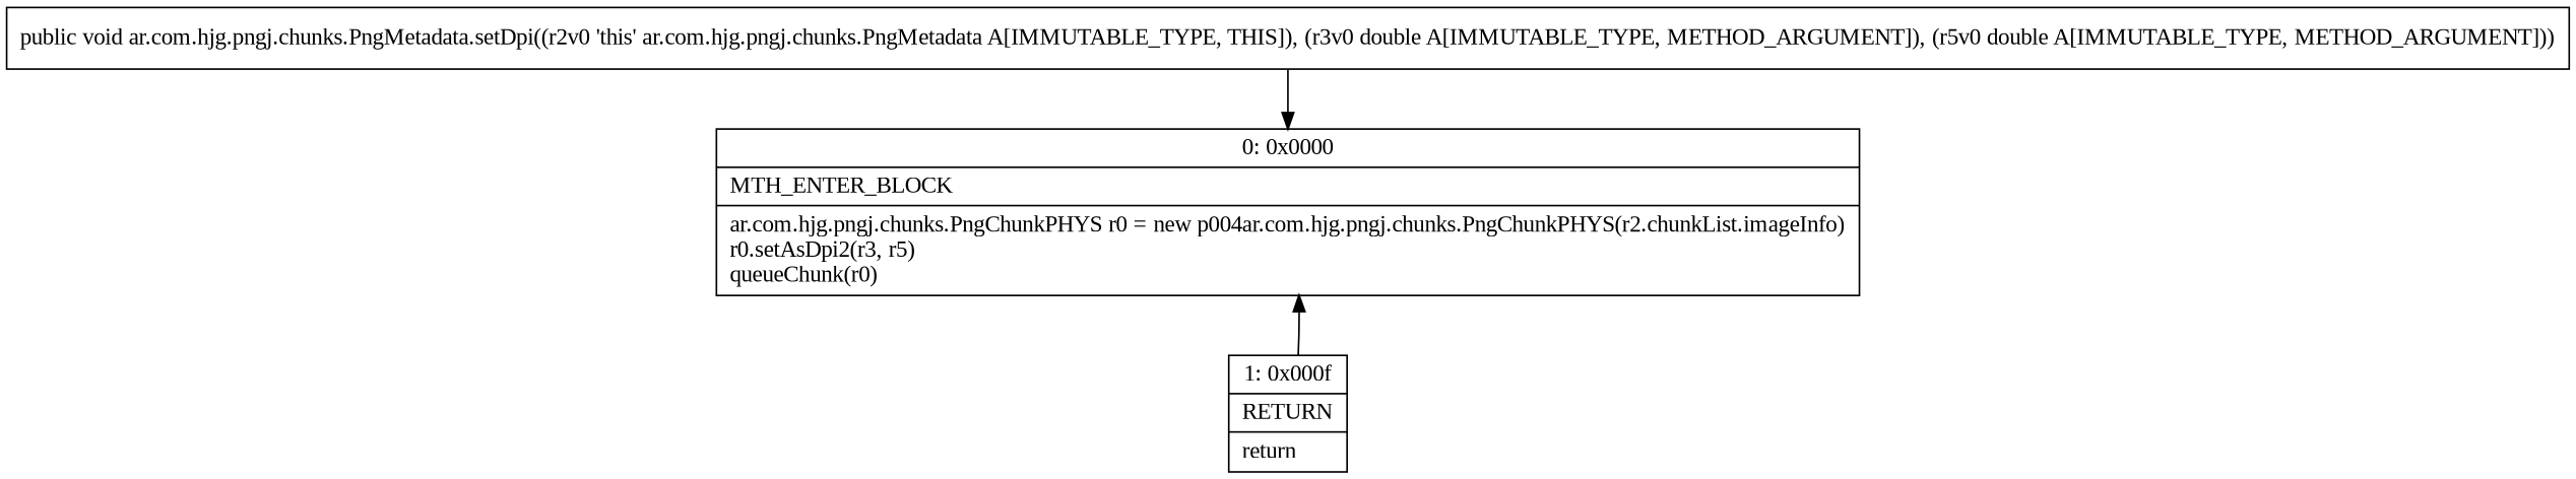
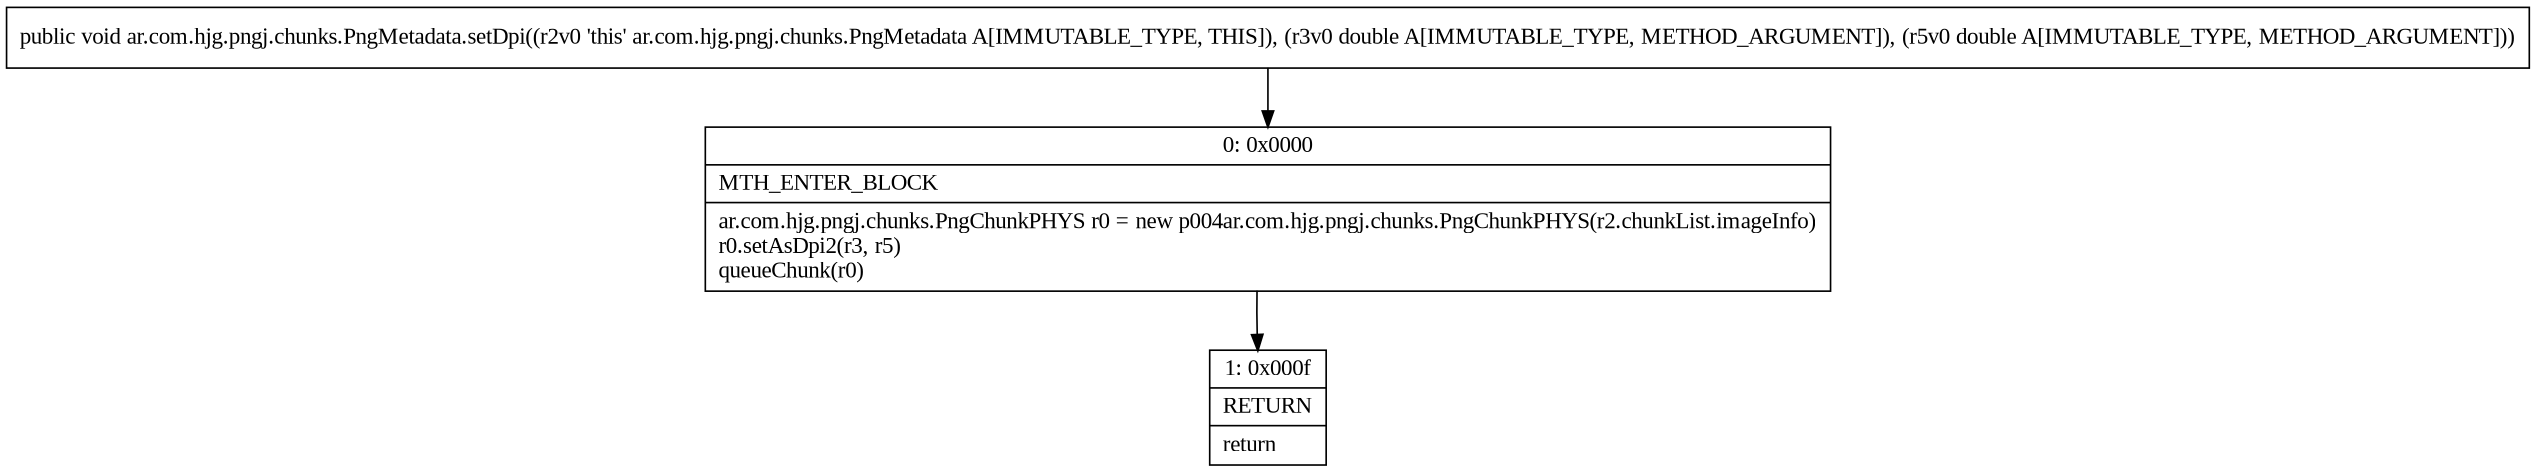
  digraph {
    fontname="Liberation Serif"
    node [shape=record fontname="Liberation Serif"]
    edge [fontname="Liberation Serif"]
    n1 [label="{0\:\ 0x0000|MTH_ENTER_BLOCK\l|ar.com.hjg.pngj.chunks.PngChunkPHYS r0 = new p004ar.com.hjg.pngj.chunks.PngChunkPHYS(r2.chunkList.imageInfo)\lr0.setAsDpi2(r3, r5)\lqueueChunk(r0)\l}"]
    n2 [label="{1\:\ 0x000f|RETURN\l|return\l}"]
    n3 [label="{public void ar.com.hjg.pngj.chunks.PngMetadata.setDpi((r2v0 'this' ar.com.hjg.pngj.chunks.PngMetadata A[IMMUTABLE_TYPE, THIS]), (r3v0 double A[IMMUTABLE_TYPE, METHOD_ARGUMENT]), (r5v0 double A[IMMUTABLE_TYPE, METHOD_ARGUMENT])) }"]
-   n2 -> n1
+   n1 -> n2
    n3 -> n1
  }
